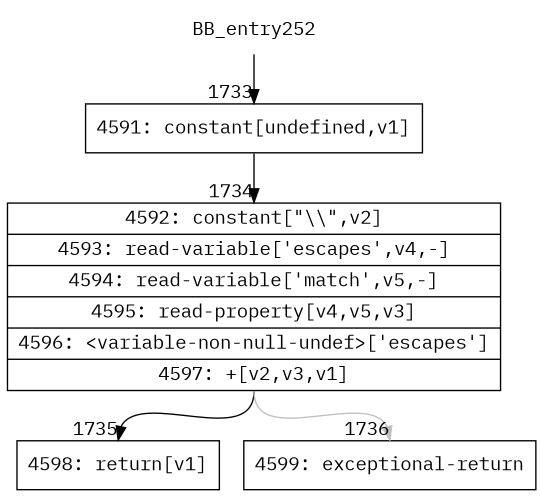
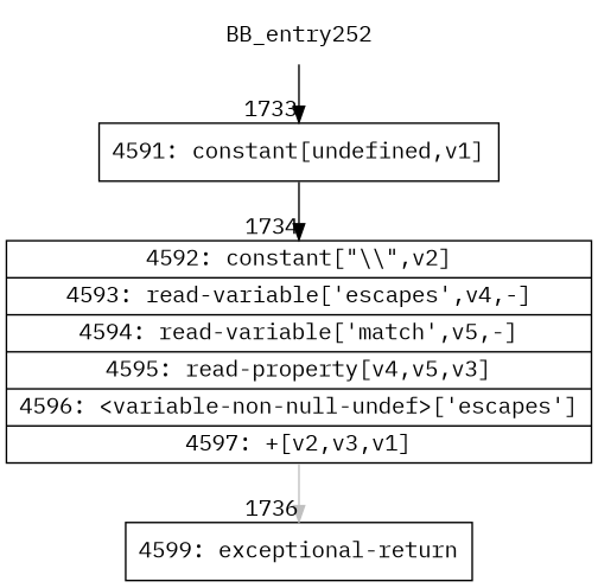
  digraph {
    fontname="IBM Plex Mono"
    rankdir=TD
    node [fontname="IBM Plex Mono" shape=record]
    edge [fontname="IBM Plex Mono" headport=n tailport=s]
    n1 [label=BB_entry252 shape=none]
    n2 [label="{4591: constant[undefined,v1]}"]
    n3 [label="{4592: constant[\"\\\\\",v2]|4593: read-variable['escapes',v4,-]|4594: read-variable['match',v5,-]|4595: read-property[v4,v5,v3]|4596: \<variable-non-null-undef\>['escapes']|4597: +[v2,v3,v1]}"]
-   n4 [label="{4598: return[v1]}"]
    n5 [label="{4599: exceptional-return}"]
    n1 -> n2 [headlabel="    1733"]
    n2 -> n3 [headlabel="      1734"]
-   n3 -> n4 [headlabel="      1735"]
    n3 -> n5 [color=gray headlabel="      1736"]
  }
